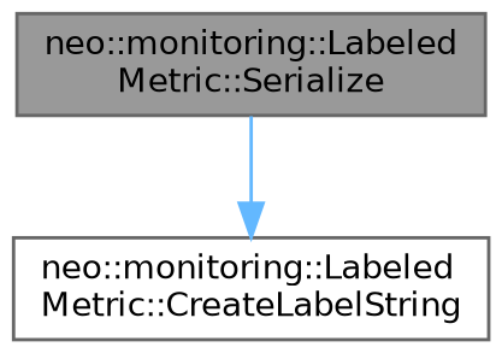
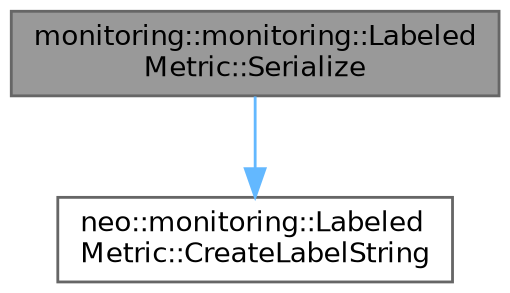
  digraph {
    rankdir=TB
    node [fontname=Helvetica fontsize=10 shape=box style=filled]
-   n1 [color=gray40 fillcolor=grey60 fontcolor=black height=0.2 label="neo::monitoring::Labeled\lMetric::Serialize" width=0.4]
+   n1 [color=gray40 fillcolor=grey60 fontcolor=black height=0.2 label="monitoring::monitoring::Labeled\lMetric::Serialize" width=0.4]
    n2 [color=grey40 fillcolor=white height=0.2 label="neo::monitoring::Labeled\lMetric::CreateLabelString" width=0.4]
    n1 -> n2 [color=steelblue1 fontname=Helvetica fontsize=10 labelfontname=Helvetica labelfontsize=10 style=solid]
  }
